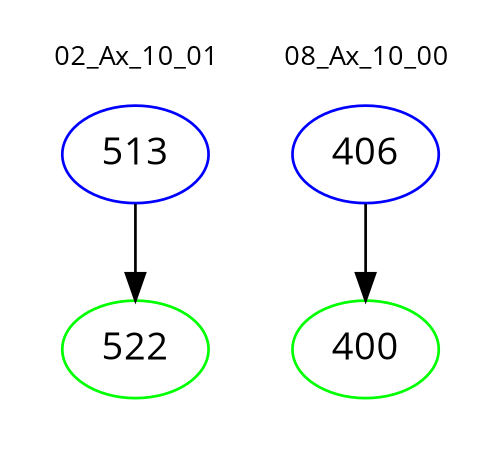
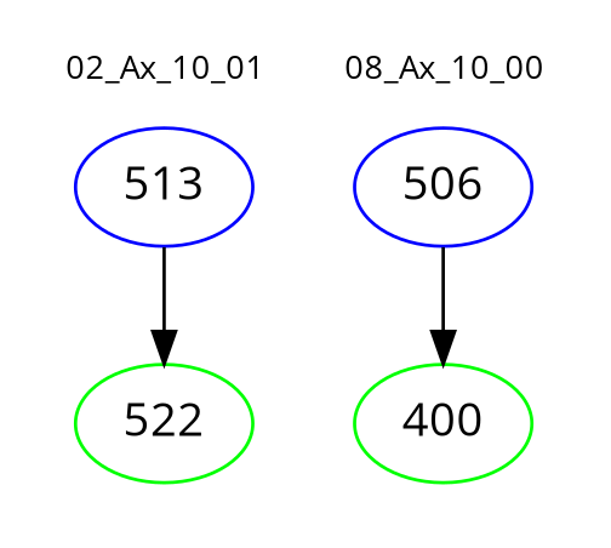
  digraph {
    fontname="Open Sans"
    node [color=blue fontname="Open Sans"]
    edge [color=black fontname="Open Sans"]
    n1 [label=513]
    n2 [color=green label=522]
-   n3 [label=406]
+   n3 [label=506]
    n4 [color=green label=400]
    subgraph cluster_1 {
      color=white
      fontsize=10
      label="02_Ax_10_01"
      n1
      n2
    }
    subgraph cluster_2 {
      color=white
      fontsize=10
      label="08_Ax_10_00"
      n3
      n4
    }
    n1 -> n2
    n3 -> n4
  }
